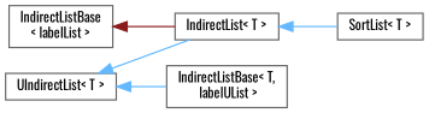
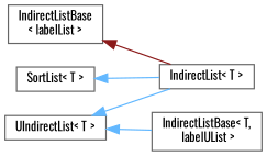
  digraph {
    fontname=Oswald
    rankdir=LR
    node [color=grey40 fillcolor=white fontname=Oswald fontsize=10 shape=box style=filled]
    edge [color=steelblue1 dir=back fontname=Oswald fontsize=10 labelfontname=Helvetica labelfontsize=10 style=solid]
    n1 [height=0.2 label="IndirectListBase\l\< labelList \>" width=0.4]
    n2 [height=0.2 label="IndirectList\< T \>" width=0.4]
    n3 [height=0.2 label="SortList\< T \>" width=0.4]
    n4 [height=0.2 label="IndirectListBase\< T,\l labelUList \>" width=0.4]
    n5 [height=0.2 label="UIndirectList\< T \>" width=0.4]
    n1 -> n2 [color=firebrick4]
-   n2 -> n3
+   n3 -> n2
    n5 -> n2
    n5 -> n4
  }
